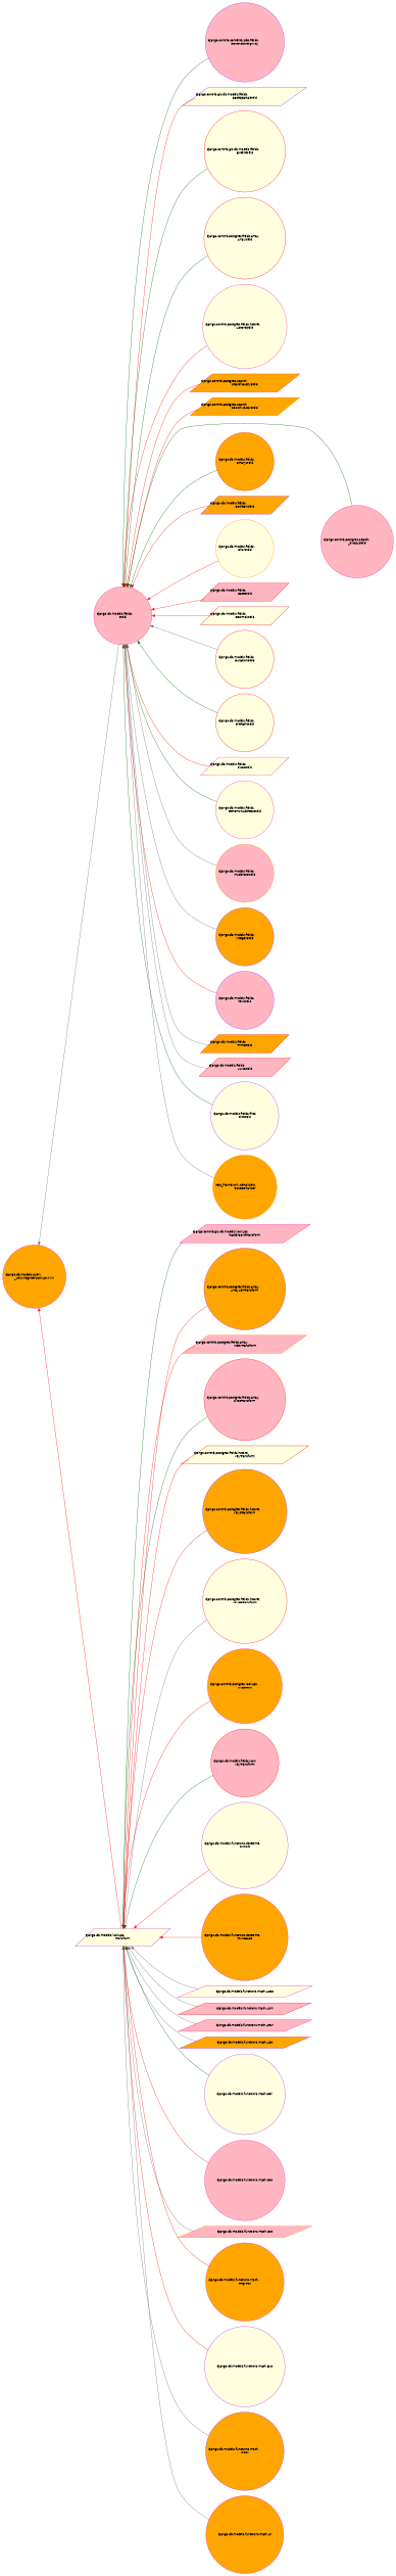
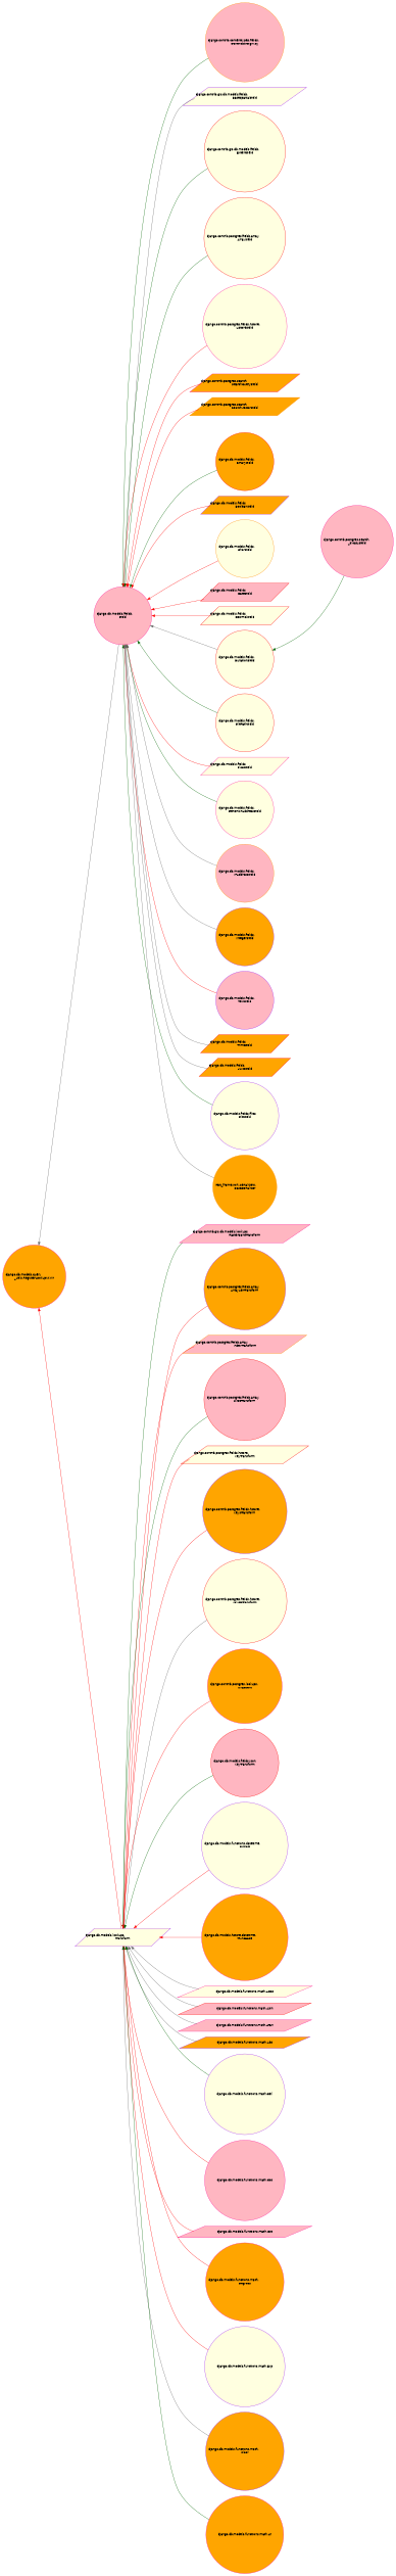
  digraph {
    rankdir=LR
    node [color=deeppink fillcolor=lightyellow fontname=Helvetica fontsize=10 shape=circle style=filled]
    edge [color=red dir=back fontname=Helvetica fontsize=10 labelfontname=Helvetica labelfontsize=10 style=solid]
    n1 [fillcolor=orange fontcolor=black height=0.2 label="django.db.models.query\l_utils.RegisterLookupMixin" width=0.4]
    n2 [fillcolor=lightpink height=0.2 label="django.db.models.fields.\lField" width=0.4]
    n3 [color=purple height=0.2 label="django.db.models.lookups.\lTransform" shape=parallelogram width=0.4]
-   n4 [color=purple fillcolor=lightpink height=0.2 label="django.contrib.contenttypes.fields.\lGenericForeignKey" width=0.4]
+   n4 [color=darkorange fillcolor=lightpink height=0.2 label="django.contrib.contenttypes.fields.\lGenericForeignKey" width=0.4]
    n5 [color=purple height=0.2 label="django.contrib.gis.db.models.fields.\lBaseSpatialField" shape=parallelogram width=0.4]
    n6 [color=red height=0.2 label="django.contrib.gis.db.models.fields.\lExtentField" width=0.4]
    n7 [color=red height=0.2 label="django.contrib.postgres.fields.array.\lArrayField" width=0.4]
    n8 [height=0.2 label="django.contrib.postgres.fields.hstore.\lHStoreField" width=0.4]
    n9 [fillcolor=orange height=0.2 label="django.contrib.postgres.search.\lSearchQueryField" shape=parallelogram width=0.4]
    n10 [color=darkorange fillcolor=orange height=0.2 label="django.contrib.postgres.search.\lSearchVectorField" shape=parallelogram width=0.4]
    n11 [fillcolor=lightpink height=0.2 label="django.contrib.postgres.search.\l_Float4Field" width=0.4]
    n12 [color=red fillcolor=orange height=0.2 label="django.db.models.fields.\lBinaryField" width=0.4]
    n13 [color=purple fillcolor=orange height=0.2 label="django.db.models.fields.\lBooleanField" shape=parallelogram width=0.4]
    n14 [color=darkorange height=0.2 label="django.db.models.fields.\lCharField" width=0.4]
    n15 [color=red fillcolor=lightpink height=0.2 label="django.db.models.fields.\lDateField" shape=parallelogram width=0.4]
    n16 [color=red height=0.2 label="django.db.models.fields.\lDecimalField" shape=parallelogram width=0.4]
    n17 [color=red height=0.2 label="django.db.models.fields.\lDurationField" width=0.4]
    n18 [color=red height=0.2 label="django.db.models.fields.\lFilePathField" width=0.4]
    n19 [height=0.2 label="django.db.models.fields.\lFloatField" shape=parallelogram width=0.4]
    n20 [height=0.2 label="django.db.models.fields.\lGenericIPAddressField" width=0.4]
    n21 [color=darkorange fillcolor=lightpink height=0.2 label="django.db.models.fields.\lIPAddressField" width=0.4]
    n22 [color=purple fillcolor=orange height=0.2 label="django.db.models.fields.\lIntegerField" width=0.4]
    n23 [color=purple fillcolor=lightpink height=0.2 label="django.db.models.fields.\lTextField" width=0.4]
    n24 [color=red fillcolor=orange height=0.2 label="django.db.models.fields.\lTimeField" shape=parallelogram width=0.4]
-   n25 [color=red fillcolor=lightpink height=0.2 label="django.db.models.fields.\lUUIDField" shape=parallelogram width=0.4]
+   n25 [color=red fillcolor=orange height=0.2 label="django.db.models.fields.\lUUIDField" shape=parallelogram width=0.4]
    n26 [color=purple height=0.2 label="django.db.models.fields.files.\lFileField" width=0.4]
    n27 [color=darkorange fillcolor=orange height=0.2 label="rest_framework.serializers.\lBaseSerializer" width=0.4]
    n28 [fillcolor=lightpink height=0.2 label="django.contrib.gis.db.models.lookups.\lRasterBandTransform" shape=parallelogram width=0.4]
    n29 [color=purple fillcolor=orange height=0.2 label="django.contrib.postgres.fields.array.\lArrayLenTransform" width=0.4]
    n30 [color=darkorange fillcolor=lightpink height=0.2 label="django.contrib.postgres.fields.array.\lIndexTransform" shape=parallelogram width=0.4]
    n31 [color=red fillcolor=lightpink height=0.2 label="django.contrib.postgres.fields.array.\lSliceTransform" width=0.4]
    n32 [color=red height=0.2 label="django.contrib.postgres.fields.hstore.\lKeyTransform" shape=parallelogram width=0.4]
    n33 [color=purple fillcolor=orange height=0.2 label="django.contrib.postgres.fields.hstore.\lKeysTransform" width=0.4]
    n34 [color=red height=0.2 label="django.contrib.postgres.fields.hstore.\lValuesTransform" width=0.4]
    n35 [fillcolor=orange height=0.2 label="django.contrib.postgres.lookups.\lUnaccent" width=0.4]
    n36 [color=red fillcolor=lightpink height=0.2 label="django.db.models.fields.json.\lKeyTransform" width=0.4]
    n37 [color=purple height=0.2 label="django.db.models.functions.datetime.\lExtract" width=0.4]
-   n38 [fillcolor=orange height=0.2 label="django.db.models.functions.datetime.\lTruncBase" width=0.4]
+   n38 [fillcolor=orange height=0.2 label="django.db.models.hstore.datetime.\lTruncBase" width=0.4]
    n39 [height=0.2 label="django.db.models.functions.math.ACos" shape=parallelogram width=0.4]
    n40 [color=red fillcolor=lightpink height=0.2 label="django.db.models.functions.math.ASin" shape=parallelogram width=0.4]
    n41 [fillcolor=lightpink height=0.2 label="django.db.models.functions.math.ATan" shape=parallelogram width=0.4]
    n42 [color=purple fillcolor=orange height=0.2 label="django.db.models.functions.math.Abs" shape=parallelogram width=0.4]
    n43 [color=purple height=0.2 label="django.db.models.functions.math.Ceil" width=0.4]
    n44 [fillcolor=lightpink height=0.2 label="django.db.models.functions.math.Cos" width=0.4]
-   n45 [color=darkorange fillcolor=lightpink height=0.2 label="django.db.models.functions.math.Cot" shape=parallelogram width=0.4]
+   n45 [fillcolor=lightpink height=0.2 label="django.db.models.functions.math.Cot" shape=parallelogram width=0.4]
    n46 [fillcolor=orange height=0.2 label="django.db.models.functions.math.\lDegrees" width=0.4]
    n47 [color=purple height=0.2 label="django.db.models.functions.math.Exp" width=0.4]
    n48 [color=purple fillcolor=orange height=0.2 label="django.db.models.functions.math.\lFloor" width=0.4]
    n49 [fillcolor=orange height=0.2 label="django.db.models.functions.math.Ln" width=0.4]
    n1 -> n2 [color=gray40]
    n1 -> n3
    n2 -> n4 [color=darkgreen]
-   n2 -> n5
+   n2 -> n5 [color=gray40]
    n2 -> n6 [color=darkgreen]
    n2 -> n7 [color=darkgreen]
    n2 -> n8
    n2 -> n9
    n2 -> n10
-   n2 -> n11 [color=darkgreen]
+   n17 -> n11 [color=darkgreen]
    n2 -> n12 [color=darkgreen]
    n2 -> n13
    n2 -> n14
    n2 -> n15
    n2 -> n16
    n2 -> n17 [color=gray40]
    n2 -> n18 [color=darkgreen]
    n2 -> n19
    n2 -> n20 [color=darkgreen]
    n2 -> n21 [color=gray40]
    n2 -> n22 [color=gray40]
    n2 -> n23
    n2 -> n24 [color=gray40]
    n2 -> n25 [color=gray40]
    n2 -> n26 [color=darkgreen]
    n2 -> n27 [color=gray40]
    n3 -> n28 [color=darkgreen]
    n3 -> n29
    n3 -> n30
    n3 -> n31 [color=darkgreen]
    n3 -> n32
    n3 -> n33
    n3 -> n34 [color=gray40]
    n3 -> n35
    n3 -> n36 [color=darkgreen]
    n3 -> n37
    n3 -> n38
    n3 -> n39 [color=gray40]
    n3 -> n40 [color=gray40]
    n3 -> n41 [color=gray40]
    n3 -> n42 [color=gray40]
    n3 -> n43 [color=darkgreen]
    n3 -> n44
-   n3 -> n45 [color=gray40]
+   n3 -> n45
    n3 -> n46
    n3 -> n47
    n3 -> n48 [color=gray40]
-   n3 -> n49 [color=gray40]
+   n3 -> n49 [color=darkgreen]
  }
